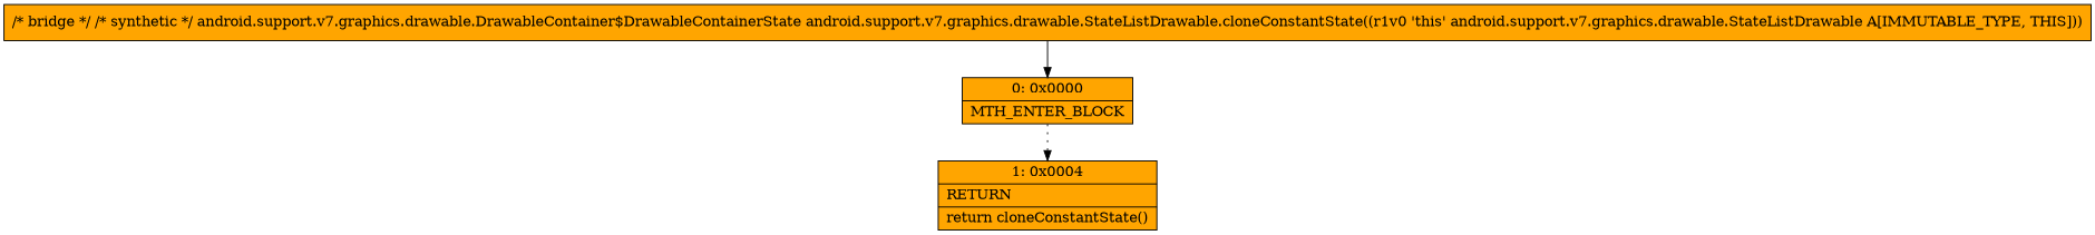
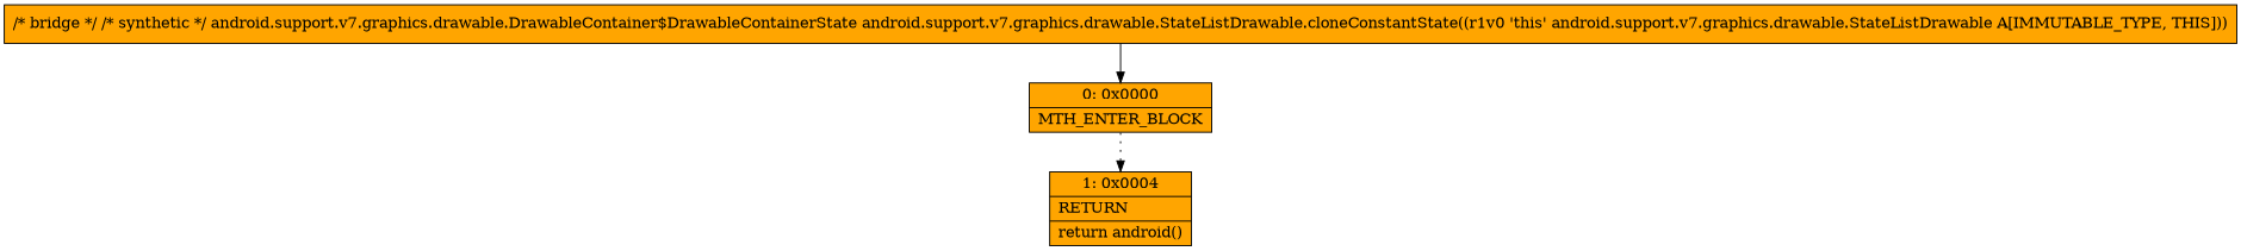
  digraph {
    node [shape=record style=filled fillcolor=orange]
    n1 [label="{0\:\ 0x0000|MTH_ENTER_BLOCK\l}"]
-   n2 [label="{1\:\ 0x0004|RETURN\l|return cloneConstantState()\l}"]
+   n2 [label="{1\:\ 0x0004|RETURN\l|return android()\l}"]
    n3 [label="{\/* bridge *\/ \/* synthetic *\/ android.support.v7.graphics.drawable.DrawableContainer$DrawableContainerState android.support.v7.graphics.drawable.StateListDrawable.cloneConstantState((r1v0 'this' android.support.v7.graphics.drawable.StateListDrawable A[IMMUTABLE_TYPE, THIS])) }"]
    n1 -> n2 [style=dotted]
    n3 -> n1 [style=solid]
  }
